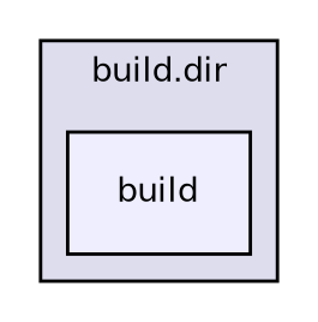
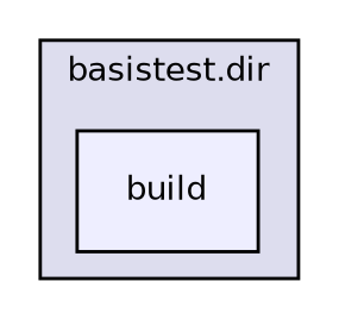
  digraph {
    compound=true
    n1 [fillcolor="#eeeeff" fontname=Helvetica fontsize=10 label=build pencolor=black shape=box style=filled]
    subgraph cluster_1 {
      bgcolor="#ddddee"
      fontname=Helvetica
      fontsize=10
-     label="build.dir"
+     label="basistest.dir"
      pencolor=black
      n1
    }
  }
